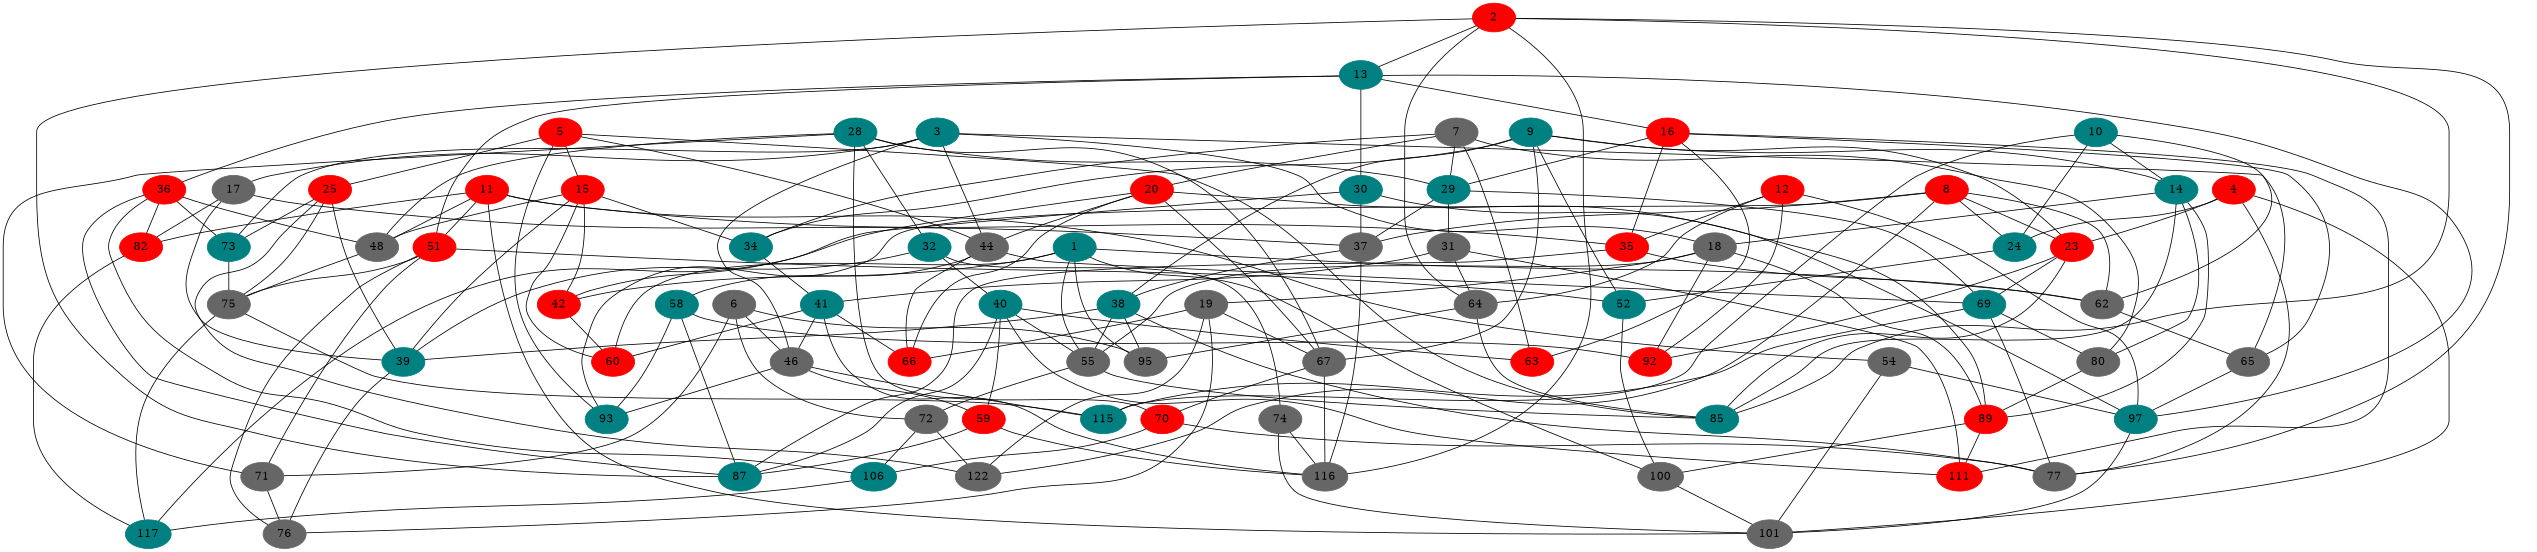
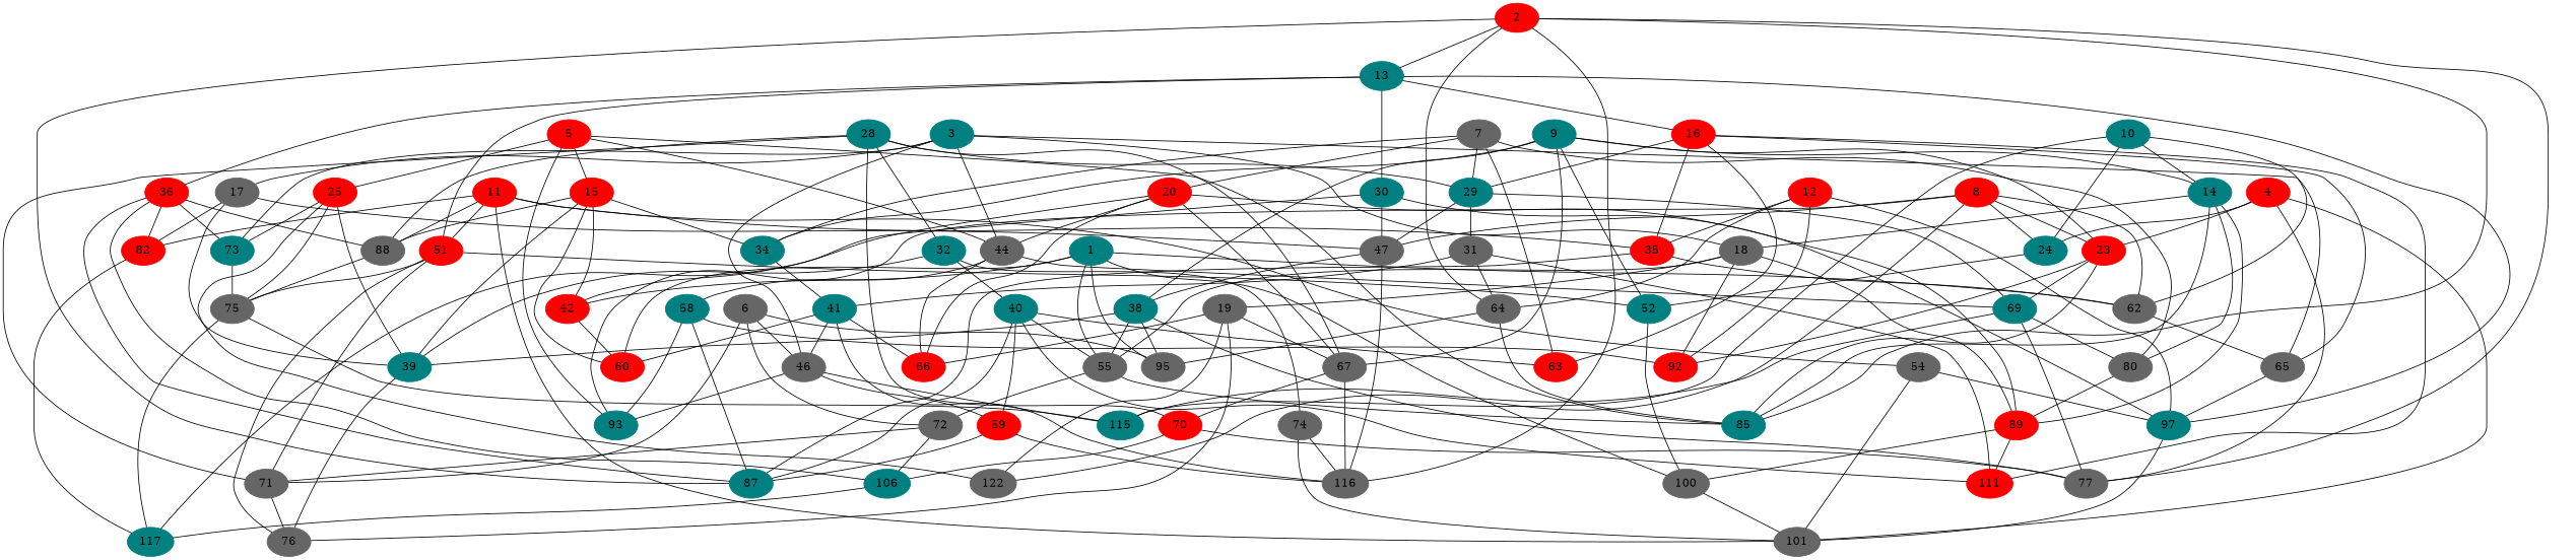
  graph {
    node [color=gray40 style=filled]
    1 [color=teal super="+27"]
    42 [color=red]
    55 [super="+57"]
    60 [color=red]
    62 [super="+123"]
    95
    100
    85 [color=teal super="+104"]
    72
    65
    101 [super="+108"]
    2 [color=red super="+120"]
    13 [color=teal super="+113"]
    64 [super="+86"]
    77 [super="+99"]
    87 [color=teal super="+114"]
    116 [super="+121"]
    51 [color=red super="+102"]
    97 [color=teal super="+112"]
    16 [color=red super="+22"]
    30 [color=teal]
    36 [color=red super="+49"]
    3 [color=teal super="+45"]
    17
    18 [super="+88"]
    44 [super="+96"]
    46 [super="+47"]
    73 [color=teal]
-   37 [super="+98"]
+   37 [super="+98" label=47]
    82 [color=red]
    39 [color=teal super="+105"]
    92 [color=red]
    89 [color=red super="+118"]
    19 [super="+56"]
    66 [color=red]
    69 [color=teal super="+78"]
    58 [color=teal]
    93 [color=teal]
    115 [color=teal]
    59 [color=red]
    75 [super="+94"]
    23 [color=red super="+33"]
    4 [color=red]
    24 [color=teal]
    52 [color=teal]
    5 [color=red super="+110"]
    15 [color=red super="+26"]
    25 [color=red super="+109"]
    34 [color=teal]
-   48 [super="+50"]
+   48 [super="+50" label=88]
    122
    6
    71
    76 [super="+91"]
    106 [color=teal]
    7 [super="+90"]
    20 [color=red super="+53"]
    29 [color=teal super="+84"]
    63 [color=red]
    80
    67 [super="+68"]
    31
    41 [color=teal super="+79"]
    8 [color=red super="+119"]
    38 [color=teal super="+81"]
    9 [color=teal super="+83"]
    14 [color=teal super="+21"]
    70 [color=red]
    10 [color=teal]
    11 [color=red super="+107"]
    35 [color=red super="+43"]
    54
    117 [color=teal]
    12 [color=red]
    111 [color=red]
    74
    28 [color=teal super="+61"]
    32 [color=teal]
    40 [color=teal super="+103"]
    1 -- 42
    1 -- 55
    1 -- 60
    1 -- 62
    1 -- 95
    1 -- 100
    42 -- 60
    55 -- 85
    55 -- 72
    62 -- 65
    100 -- 101
-   72 -- 122
+   72 -- 71
    72 -- 106
    65 -- 97
    2 -- 85
    2 -- 13
    2 -- 64
    2 -- 77
    2 -- 87
    2 -- 116
    13 -- 51
    13 -- 97
    13 -- 16
    13 -- 30
    13 -- 36
    64 -- 95
    64 -- 85
    51 -- 75
    51 -- 52
    51 -- 71
    51 -- 76
    97 -- 101
    16 -- 65
    16 -- 29
    16 -- 63
    16 -- 35
    16 -- 111
    30 -- 37
    30 -- 89
    30 -- 117
    36 -- 87
    36 -- 73
    36 -- 82
    36 -- 48
    36 -- 106
    3 -- 65
    3 -- 17
    3 -- 18
    3 -- 44
    3 -- 46
    3 -- 73
    17 -- 37
    17 -- 82
    17 -- 39
    18 -- 55
    18 -- 92
    18 -- 89
    18 -- 19
    44 -- 66
    44 -- 69
    44 -- 58
    46 -- 93
    46 -- 115
    46 -- 59
    73 -- 75
    37 -- 116
    37 -- 38
    82 -- 117
    39 -- 76
    89 -- 100
    89 -- 111
    19 -- 66
    19 -- 122
    19 -- 76
    19 -- 67
    69 -- 77
    69 -- 115
    69 -- 80
    58 -- 87
    58 -- 92
    58 -- 93
    59 -- 87
    59 -- 116
    75 -- 115
    75 -- 117
    23 -- 85
    23 -- 92
    23 -- 69
    4 -- 101
    4 -- 77
    4 -- 23
    4 -- 24
    24 -- 52
    52 -- 100
    5 -- 85
    5 -- 44
    5 -- 93
    5 -- 15
    5 -- 25 [weight=2]
    15 -- 42
    15 -- 60
    15 -- 39
    15 -- 34
    15 -- 48
    25 -- 73
    25 -- 39
    25 -- 75
    25 -- 122
    34 -- 41
    48 -- 75
    6 -- 95
    6 -- 72
    6 -- 46
    6 -- 71
    71 -- 76
    106 -- 117
    7 -- 34
    7 -- 20
    7 -- 29
    7 -- 63 [weight=2]
    7 -- 80
    20 -- 42
    20 -- 97
    20 -- 44
    20 -- 66
    20 -- 67
    29 -- 37
    29 -- 69
    29 -- 31
    80 -- 89
    67 -- 116
    67 -- 70
    31 -- 64
    31 -- 41
    31 -- 111
    41 -- 60
    41 -- 116
    41 -- 46
    41 -- 66
    8 -- 62
    8 -- 37
    8 -- 93
    8 -- 23
    8 -- 24
    8 -- 122
    38 -- 55
    38 -- 95
    38 -- 77
    38 -- 39
    9 -- 23
    9 -- 52
    9 -- 34
    9 -- 67
    9 -- 38
    9 -- 14
    14 -- 85
    14 -- 18
    14 -- 89
    14 -- 80
    70 -- 77
    70 -- 106
    10 -- 62
    10 -- 115
    10 -- 24
    10 -- 14
    11 -- 101
    11 -- 51
    11 -- 82
    11 -- 48
    11 -- 35
    11 -- 54
    35 -- 62 [weight=2]
    35 -- 87
    54 -- 101
    54 -- 97
    12 -- 64
    12 -- 97
    12 -- 92
    12 -- 35
    74 -- 101
    74 -- 116
    28 -- 48
    28 -- 71
    28 -- 29
    28 -- 67
    28 -- 70
    28 -- 32
    32 -- 39
    32 -- 74
    32 -- 40
    40 -- 55
    40 -- 87
    40 -- 59
    40 -- 63
    40 -- 111
  }
